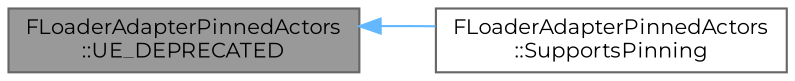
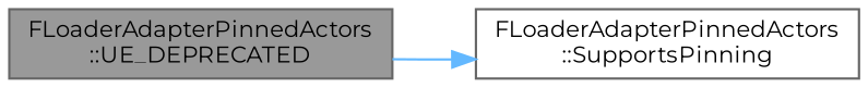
  digraph {
    rankdir=LR
    fontname=Montserrat
    node [fontname=Montserrat fontsize=10 shape=box style=filled]
    n1 [color=gray40 fillcolor=grey60 fontcolor=black height=0.2 label="FLoaderAdapterPinnedActors\l::UE_DEPRECATED" width=0.4]
    n2 [color=grey40 fillcolor=white height=0.2 label="FLoaderAdapterPinnedActors\l::SupportsPinning" width=0.4]
-   n2 -> n1 [color=steelblue1 fontname=Montserrat fontsize=10 labelfontname=Helvetica labelfontsize=10 style=solid]
+   n1 -> n2 [color=steelblue1 fontname=Montserrat fontsize=10 labelfontname=Helvetica labelfontsize=10 style=solid]
  }
